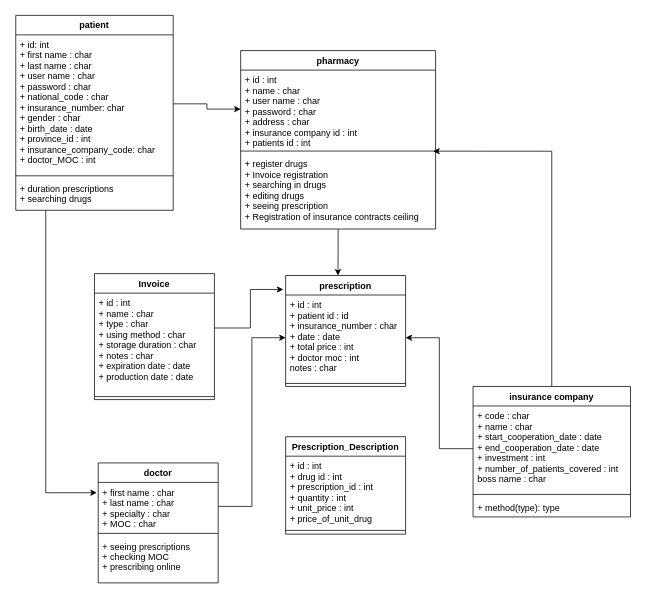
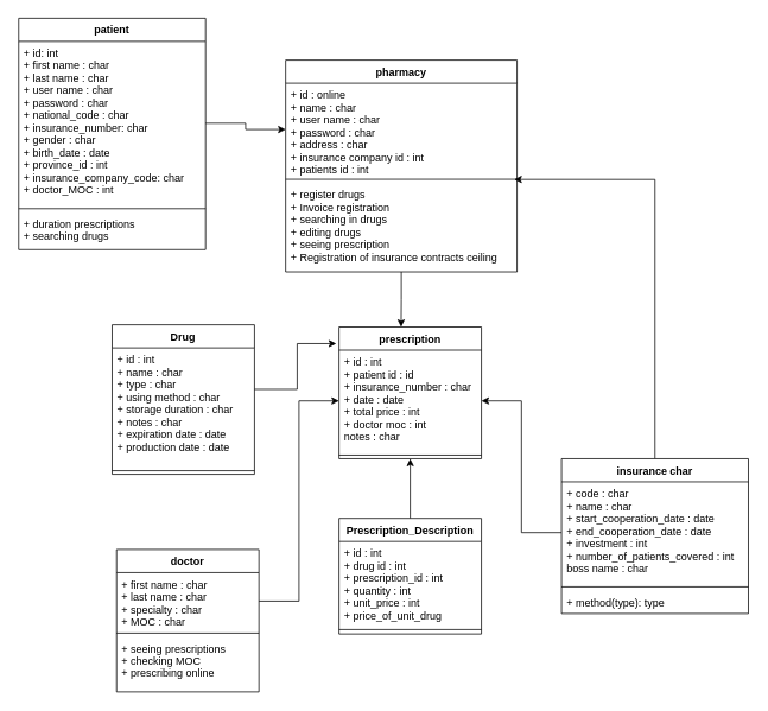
  <mxCell id="0" />
  <mxCell id="1" parent="0" />
- <mxCell id="2" style="edgeStyle=orthogonalEdgeStyle;rounded=0;orthogonalLoop=1;jettySize=auto;html=1;entryX=-0.012;entryY=0.215;entryDx=0;entryDy=0;entryPerimeter=0;" edge="1" parent="1" source="3" target="11"><mxGeometry relative="1" as="geometry"><Array as="points"><mxPoint x="60" y="657" /></Array></mxGeometry></mxCell>
  <mxCell id="3" value="patient" style="swimlane;fontStyle=1;align=center;verticalAlign=top;childLayout=stackLayout;horizontal=1;startSize=26;horizontalStack=0;resizeParent=1;resizeParentMax=0;resizeLast=0;collapsible=1;marginBottom=0;" parent="1" vertex="1"><mxGeometry x="20" y="20" width="210" height="260" as="geometry" /></mxCell>
  <mxCell id="4" value="+ id: int&#10;+ first name : char&#10;+ last name : char&#10;+ user name : char&#10;+ password : char&#10;+ national_code : char&#10;+ insurance_number: char&#10;+ gender : char&#10;+ birth_date : date&#10;+ province_id : int&#10;+ insurance_company_code: char&#10;+ doctor_MOC : int" style="text;strokeColor=none;fillColor=none;align=left;verticalAlign=top;spacingLeft=4;spacingRight=4;overflow=hidden;rotatable=0;points=[[0,0.5],[1,0.5]];portConstraint=eastwest;" parent="3" vertex="1"><mxGeometry y="26" width="210" height="184" as="geometry" /></mxCell>
  <mxCell id="5" value="" style="line;strokeWidth=1;fillColor=none;align=left;verticalAlign=middle;spacingTop=-1;spacingLeft=3;spacingRight=3;rotatable=0;labelPosition=right;points=[];portConstraint=eastwest;" parent="3" vertex="1"><mxGeometry y="210" width="210" height="8" as="geometry" /></mxCell>
  <mxCell id="6" value="+ duration prescriptions&#10;+ searching drugs" style="text;strokeColor=none;fillColor=none;align=left;verticalAlign=top;spacingLeft=4;spacingRight=4;overflow=hidden;rotatable=0;points=[[0,0.5],[1,0.5]];portConstraint=eastwest;" parent="3" vertex="1"><mxGeometry y="218" width="210" height="42" as="geometry" /></mxCell>
- <mxCell id="7" value="Invoice" style="swimlane;fontStyle=1;align=center;verticalAlign=top;childLayout=stackLayout;horizontal=1;startSize=26;horizontalStack=0;resizeParent=1;resizeParentMax=0;resizeLast=0;collapsible=1;marginBottom=0;" parent="1" vertex="1"><mxGeometry x="125" y="364.5" width="160" height="168" as="geometry" /></mxCell>
+ <mxCell id="7" value="Drug" style="swimlane;fontStyle=1;align=center;verticalAlign=top;childLayout=stackLayout;horizontal=1;startSize=26;horizontalStack=0;resizeParent=1;resizeParentMax=0;resizeLast=0;collapsible=1;marginBottom=0;" parent="1" vertex="1"><mxGeometry x="125" y="364.5" width="160" height="168" as="geometry" /></mxCell>
  <mxCell id="8" value="+ id : int&#10;+ name : char&#10;+ type : char&#10;+ using method : char&#10;+ storage duration : char&#10;+ notes : char &#10;+ expiration date : date&#10;+ production date : date&#10;" style="text;strokeColor=none;fillColor=none;align=left;verticalAlign=top;spacingLeft=4;spacingRight=4;overflow=hidden;rotatable=0;points=[[0,0.5],[1,0.5]];portConstraint=eastwest;" parent="7" vertex="1"><mxGeometry y="26" width="160" height="134" as="geometry" /></mxCell>
  <mxCell id="9" value="" style="line;strokeWidth=1;fillColor=none;align=left;verticalAlign=middle;spacingTop=-1;spacingLeft=3;spacingRight=3;rotatable=0;labelPosition=right;points=[];portConstraint=eastwest;" parent="7" vertex="1"><mxGeometry y="160" width="160" height="8" as="geometry" /></mxCell>
  <mxCell id="10" value="doctor" style="swimlane;fontStyle=1;align=center;verticalAlign=top;childLayout=stackLayout;horizontal=1;startSize=26;horizontalStack=0;resizeParent=1;resizeParentMax=0;resizeLast=0;collapsible=1;marginBottom=0;" parent="1" vertex="1"><mxGeometry x="130" y="617" width="160" height="160" as="geometry" /></mxCell>
  <mxCell id="11" value="+ first name : char&#10;+ last name : char&#10;+ specialty : char&#10;+ MOC : char" style="text;strokeColor=none;fillColor=none;align=left;verticalAlign=top;spacingLeft=4;spacingRight=4;overflow=hidden;rotatable=0;points=[[0,0.5],[1,0.5]];portConstraint=eastwest;" parent="10" vertex="1"><mxGeometry y="26" width="160" height="64" as="geometry" /></mxCell>
  <mxCell id="12" value="" style="line;strokeWidth=1;fillColor=none;align=left;verticalAlign=middle;spacingTop=-1;spacingLeft=3;spacingRight=3;rotatable=0;labelPosition=right;points=[];portConstraint=eastwest;" parent="10" vertex="1"><mxGeometry y="90" width="160" height="8" as="geometry" /></mxCell>
  <mxCell id="13" value="+ seeing prescriptions&#10;+ checking MOC&#10;+ prescribing online" style="text;strokeColor=none;fillColor=none;align=left;verticalAlign=top;spacingLeft=4;spacingRight=4;overflow=hidden;rotatable=0;points=[[0,0.5],[1,0.5]];portConstraint=eastwest;" parent="10" vertex="1"><mxGeometry y="98" width="160" height="62" as="geometry" /></mxCell>
  <mxCell id="14" style="edgeStyle=orthogonalEdgeStyle;rounded=0;orthogonalLoop=1;jettySize=auto;html=1;entryX=0.988;entryY=1.04;entryDx=0;entryDy=0;entryPerimeter=0;" edge="1" parent="1" source="15" target="28"><mxGeometry relative="1" as="geometry" /></mxCell>
- <mxCell id="15" value="insurance company" style="swimlane;fontStyle=1;align=center;verticalAlign=top;childLayout=stackLayout;horizontal=1;startSize=26;horizontalStack=0;resizeParent=1;resizeParentMax=0;resizeLast=0;collapsible=1;marginBottom=0;" parent="1" vertex="1"><mxGeometry x="630" y="515" width="210" height="174" as="geometry" /></mxCell>
+ <mxCell id="15" value="insurance char" style="swimlane;fontStyle=1;align=center;verticalAlign=top;childLayout=stackLayout;horizontal=1;startSize=26;horizontalStack=0;resizeParent=1;resizeParentMax=0;resizeLast=0;collapsible=1;marginBottom=0;" parent="1" vertex="1"><mxGeometry x="630" y="515" width="210" height="174" as="geometry" /></mxCell>
  <mxCell id="16" value="+ code : char&#10;+ name : char&#10;+ start_cooperation_date : date&#10;+ end_cooperation_date : date&#10;+ investment : int&#10;+ number_of_patients_covered : int&#10;boss name : char" style="text;strokeColor=none;fillColor=none;align=left;verticalAlign=top;spacingLeft=4;spacingRight=4;overflow=hidden;rotatable=0;points=[[0,0.5],[1,0.5]];portConstraint=eastwest;" parent="15" vertex="1"><mxGeometry y="26" width="210" height="114" as="geometry" /></mxCell>
  <mxCell id="17" value="" style="line;strokeWidth=1;fillColor=none;align=left;verticalAlign=middle;spacingTop=-1;spacingLeft=3;spacingRight=3;rotatable=0;labelPosition=right;points=[];portConstraint=eastwest;" parent="15" vertex="1"><mxGeometry y="140" width="210" height="8" as="geometry" /></mxCell>
  <mxCell id="18" value="+ method(type): type" style="text;strokeColor=none;fillColor=none;align=left;verticalAlign=top;spacingLeft=4;spacingRight=4;overflow=hidden;rotatable=0;points=[[0,0.5],[1,0.5]];portConstraint=eastwest;" parent="15" vertex="1"><mxGeometry y="148" width="210" height="26" as="geometry" /></mxCell>
  <mxCell id="19" value="prescription" style="swimlane;fontStyle=1;align=center;verticalAlign=top;childLayout=stackLayout;horizontal=1;startSize=26;horizontalStack=0;resizeParent=1;resizeParentMax=0;resizeLast=0;collapsible=1;marginBottom=0;" parent="1" vertex="1"><mxGeometry x="380" y="367" width="160" height="148" as="geometry" /></mxCell>
  <mxCell id="20" value="+ id : int&#10;+ patient id : id&#10;+ insurance_number : char&#10;+ date : date&#10;+ total price : int&#10;+ doctor moc : int&#10;notes : char" style="text;strokeColor=none;fillColor=none;align=left;verticalAlign=top;spacingLeft=4;spacingRight=4;overflow=hidden;rotatable=0;points=[[0,0.5],[1,0.5]];portConstraint=eastwest;" parent="19" vertex="1"><mxGeometry y="26" width="160" height="114" as="geometry" /></mxCell>
  <mxCell id="21" value="" style="line;strokeWidth=1;fillColor=none;align=left;verticalAlign=middle;spacingTop=-1;spacingLeft=3;spacingRight=3;rotatable=0;labelPosition=right;points=[];portConstraint=eastwest;" parent="19" vertex="1"><mxGeometry y="140" width="160" height="8" as="geometry" /></mxCell>
+ <mxCell id="22" style="edgeStyle=orthogonalEdgeStyle;rounded=0;orthogonalLoop=1;jettySize=auto;html=1;entryX=0.5;entryY=1;entryDx=0;entryDy=0;" edge="1" parent="1" source="23" target="19"><mxGeometry relative="1" as="geometry" /></mxCell>
  <mxCell id="23" value="Prescription_Description" style="swimlane;fontStyle=1;align=center;verticalAlign=top;childLayout=stackLayout;horizontal=1;startSize=26;horizontalStack=0;resizeParent=1;resizeParentMax=0;resizeLast=0;collapsible=1;marginBottom=0;" parent="1" vertex="1"><mxGeometry x="380" y="582" width="160" height="130" as="geometry" /></mxCell>
  <mxCell id="24" value="+ id : int&#10;+ drug id : int&#10;+ prescription_id : int&#10;+ quantity : int&#10;+ unit_price : int&#10;+ price_of_unit_drug" style="text;strokeColor=none;fillColor=none;align=left;verticalAlign=top;spacingLeft=4;spacingRight=4;overflow=hidden;rotatable=0;points=[[0,0.5],[1,0.5]];portConstraint=eastwest;" parent="23" vertex="1"><mxGeometry y="26" width="160" height="94" as="geometry" /></mxCell>
  <mxCell id="25" value="" style="line;strokeWidth=1;fillColor=none;align=left;verticalAlign=middle;spacingTop=-1;spacingLeft=3;spacingRight=3;rotatable=0;labelPosition=right;points=[];portConstraint=eastwest;" parent="23" vertex="1"><mxGeometry y="120" width="160" height="10" as="geometry" /></mxCell>
  <mxCell id="26" style="edgeStyle=orthogonalEdgeStyle;rounded=0;orthogonalLoop=1;jettySize=auto;html=1;entryX=0.436;entryY=0;entryDx=0;entryDy=0;entryPerimeter=0;" edge="1" parent="1" source="27" target="19"><mxGeometry relative="1" as="geometry" /></mxCell>
  <mxCell id="27" value="pharmacy" style="swimlane;fontStyle=1;align=center;verticalAlign=top;childLayout=stackLayout;horizontal=1;startSize=26;horizontalStack=0;resizeParent=1;resizeParentMax=0;resizeLast=0;collapsible=1;marginBottom=0;" parent="1" vertex="1"><mxGeometry x="320" y="67" width="260" height="238" as="geometry" /></mxCell>
- <mxCell id="28" value="+ id : int&#10;+ name : char&#10;+ user name : char&#10;+ password : char&#10;+ address : char&#10;+ insurance company id : int&#10;+ patients id : int" style="text;strokeColor=none;fillColor=none;align=left;verticalAlign=top;spacingLeft=4;spacingRight=4;overflow=hidden;rotatable=0;points=[[0,0.5],[1,0.5]];portConstraint=eastwest;" parent="27" vertex="1"><mxGeometry y="26" width="260" height="104" as="geometry" /></mxCell>
+ <mxCell id="28" value="+ id : online&#10;+ name : char&#10;+ user name : char&#10;+ password : char&#10;+ address : char&#10;+ insurance company id : int&#10;+ patients id : int" style="text;strokeColor=none;fillColor=none;align=left;verticalAlign=top;spacingLeft=4;spacingRight=4;overflow=hidden;rotatable=0;points=[[0,0.5],[1,0.5]];portConstraint=eastwest;" parent="27" vertex="1"><mxGeometry y="26" width="260" height="104" as="geometry" /></mxCell>
  <mxCell id="29" value="" style="line;strokeWidth=1;fillColor=none;align=left;verticalAlign=middle;spacingTop=-1;spacingLeft=3;spacingRight=3;rotatable=0;labelPosition=right;points=[];portConstraint=eastwest;" parent="27" vertex="1"><mxGeometry y="130" width="260" height="8" as="geometry" /></mxCell>
  <mxCell id="30" value="+ register drugs&#10;+ Invoice registration&#10;+ searching in drugs&#10;+ editing drugs&#10;+ seeing prescription&#10;+ Registration of insurance contracts ceiling&#10;&#10;" style="text;strokeColor=none;fillColor=none;align=left;verticalAlign=top;spacingLeft=4;spacingRight=4;overflow=hidden;rotatable=0;points=[[0,0.5],[1,0.5]];portConstraint=eastwest;" parent="27" vertex="1"><mxGeometry y="138" width="260" height="100" as="geometry" /></mxCell>
  <mxCell id="31" style="edgeStyle=orthogonalEdgeStyle;rounded=0;orthogonalLoop=1;jettySize=auto;html=1;entryX=0;entryY=0.5;entryDx=0;entryDy=0;" edge="1" parent="1" source="11" target="20"><mxGeometry relative="1" as="geometry" /></mxCell>
  <mxCell id="32" style="edgeStyle=orthogonalEdgeStyle;rounded=0;orthogonalLoop=1;jettySize=auto;html=1;entryX=1;entryY=0.5;entryDx=0;entryDy=0;" edge="1" parent="1" source="16" target="20"><mxGeometry relative="1" as="geometry" /></mxCell>
  <mxCell id="33" style="edgeStyle=orthogonalEdgeStyle;rounded=0;orthogonalLoop=1;jettySize=auto;html=1;entryX=-0.019;entryY=0.126;entryDx=0;entryDy=0;entryPerimeter=0;" edge="1" parent="1" source="8" target="19"><mxGeometry relative="1" as="geometry"><Array as="points"><mxPoint x="333" y="437" /><mxPoint x="333" y="386" /></Array></mxGeometry></mxCell>
  <mxCell id="34" style="edgeStyle=orthogonalEdgeStyle;rounded=0;orthogonalLoop=1;jettySize=auto;html=1;" edge="1" parent="1" source="4" target="28"><mxGeometry relative="1" as="geometry" /></mxCell>
